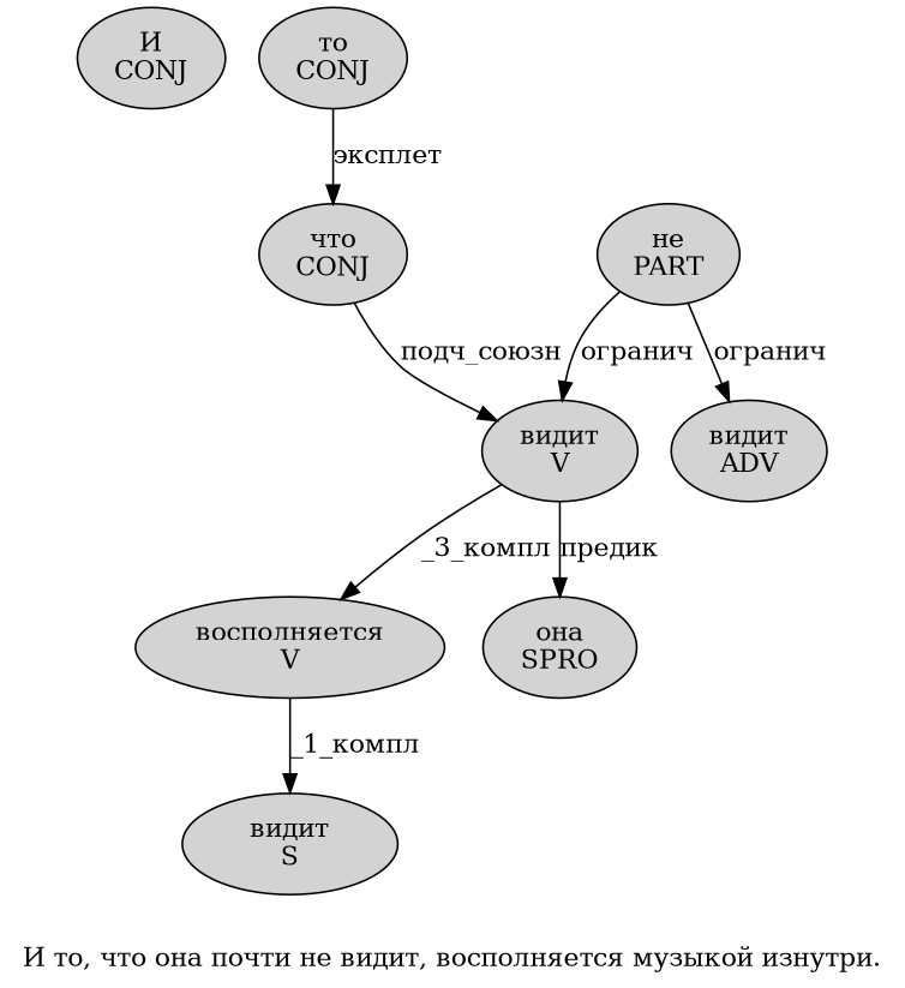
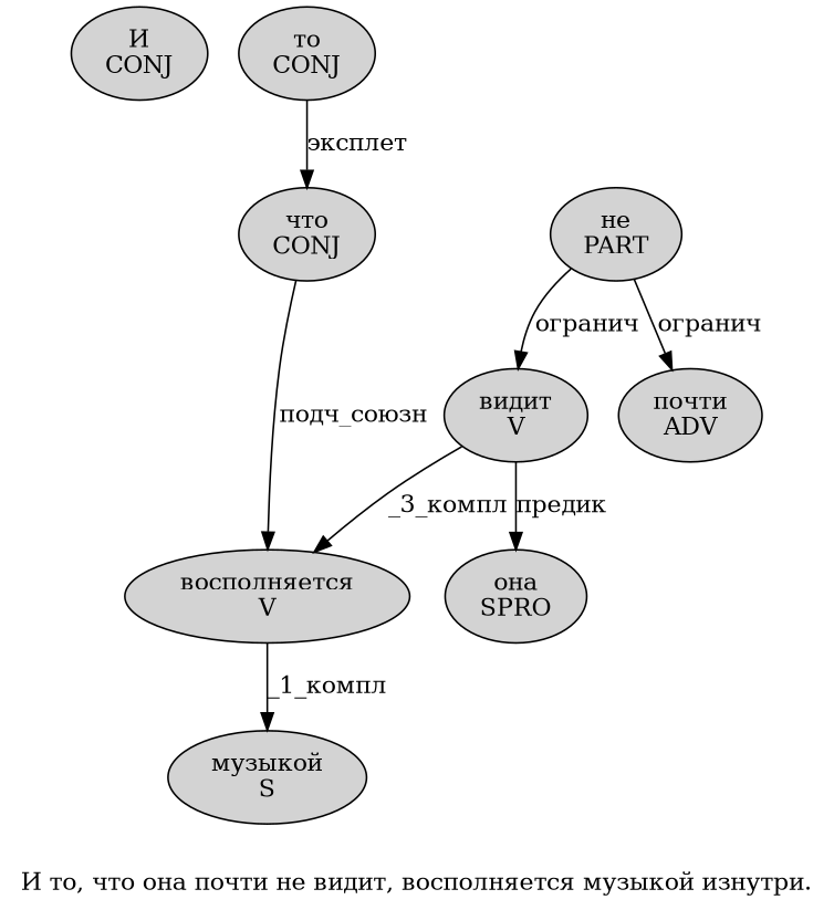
  digraph {
    label="И то, что она почти не видит, восполняется музыкой изнутри."
    node [fillcolor=lightgray penwidth=1 shape=ellipse style=filled]
    n1 [label="И\nCONJ"]
    n2 [label="то\nCONJ"]
    n3 [label="что\nCONJ"]
    n4 [label="видит\nV"]
    n5 [label="она\nSPRO"]
    n6 [label="восполняется\nV"]
-   n7 [label="видит\nADV"]
+   n7 [label="почти\nADV"]
    n8 [label="не\nPART"]
-   n9 [label="видит\nS"]
+   n9 [label="музыкой\nS"]
    n2 -> n3 [label="эксплет"]
-   n3 -> n4 [label="подч_союзн"]
+   n3 -> n6 [label="подч_союзн"]
    n4 -> n5 [label="предик"]
    n4 -> n6 [label="_3_компл"]
    n6 -> n9 [label="_1_компл"]
    n8 -> n4 [label="огранич"]
    n8 -> n7 [label="огранич"]
  }
